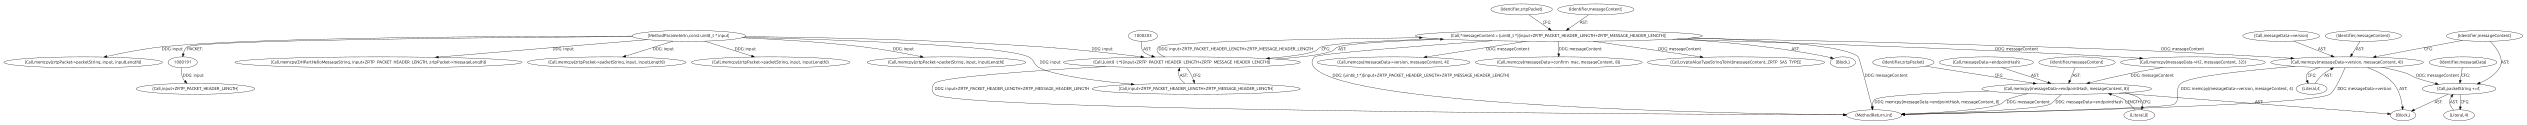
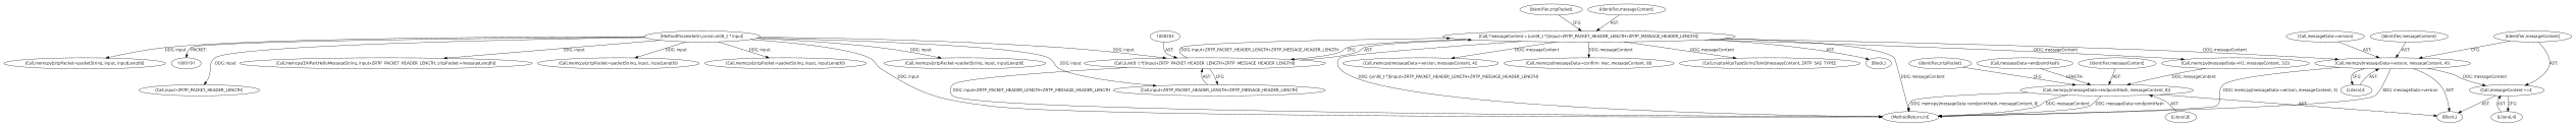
  digraph {
    fontname=Ubuntu
    node [fontname=Ubuntu]
    edge [fontname=Ubuntu]
    n1 [label="(Call,memcpy(messageData->endpointHash, messageContent, 8))"]
    n2 [label="(Block,)"]
    n3 [label="(Literal,8)"]
    n4 [label="(MethodReturn,int)"]
-   n5 [label="(Call,packetString +=4)"]
+   n5 [label="(Call,messageContent +=4)"]
    n6 [label="(Literal,4)"]
    n7 [label="(Call,memcpy(messageData->version, messageContent, 4))"]
    n8 [label="(Literal,4)"]
    n9 [label="(Call,*messageContent = (uint8_t *)(input+ZRTP_PACKET_HEADER_LENGTH+ZRTP_MESSAGE_HEADER_LENGTH))"]
    n10 [label="(Call,(uint8_t *)(input+ZRTP_PACKET_HEADER_LENGTH+ZRTP_MESSAGE_HEADER_LENGTH))"]
    n11 [label="(Call,memcpy(messageData->version, messageContent, 4))"]
    n12 [label="(Call,memcpy(messageData->confirm_mac, messageContent, 8))"]
    n13 [label="(Call,cryptoAlgoTypeStringToInt(messageContent, ZRTP_SAS_TYPE))"]
    n14 [label="(Block,)"]
    n15 [label="(Call,memcpy(messageData->H2, messageContent, 32))"]
    n16 [label="(Call,input+ZRTP_PACKET_HEADER_LENGTH+ZRTP_MESSAGE_HEADER_LENGTH)"]
    n17 [label="(MethodParameterIn,const uint8_t * input)"]
    n18 [label="(Call,memcpy(zrtpPacket->packetString, input, inputLength))"]
    n19 [label="(Call,input+ZRTP_PACKET_HEADER_LENGTH)"]
    n20 [label="(Call,memcpy(zrtpPacket->packetString, input, inputLength))"]
    n21 [label="(Call,memcpy(DHPartHelloMessageString, input+ZRTP_PACKET_HEADER_LENGTH, zrtpPacket->messageLength))"]
    n22 [label="(Call,memcpy(zrtpPacket->packetString, input, inputLength))"]
    n23 [label="(Call,memcpy(zrtpPacket->packetString, input, inputLength))"]
    1000191
    n25 [label="(Identifier,messageContent)"]
    n26 [label="(Identifier,zrtpPacket)"]
    n27 [label="(Call,messageData->version)"]
    n28 [label="(Identifier,messageContent)"]
    n29 [label="(Call,messageData->endpointHash)"]
    n30 [label="(Identifier,messageContent)"]
    n31 [label="(Identifier,messageContent)"]
-   n32 [label="(Identifier,messageData)"]
    n33 [label="(Identifier,zrtpPacket)"]
    1000203
    n1 -> n2 [label="AST: "]
-   n1 -> n3 [label="CFG: "]
    n1 -> n4 [label="DDG: memcpy(messageData->endpointHash, messageContent, 8)"]
    n1 -> n4 [label="DDG: messageContent"]
    n1 -> n4 [label="DDG: messageData->endpointHash"]
-   n3 -> n1 [label="LENGTH: "]
+   n3 -> n1 [label="AST: "]
    n5 -> n2 [label="AST: "]
    n5 -> n6 [label="CFG: "]
    n6 -> n5 [label="AST: "]
    n7 -> n2 [label="AST: "]
    n7 -> n4 [label="DDG: messageData->version"]
    n7 -> n4 [label="DDG: memcpy(messageData->version, messageContent, 4)"]
    n7 -> n5 [label="DDG: messageContent"]
    n7 -> n8 [label="CFG: "]
    n8 -> n7 [label="AST: "]
    n9 -> n4 [label="DDG: messageContent"]
    n9 -> n4 [label="DDG: (uint8_t *)(input+ZRTP_PACKET_HEADER_LENGTH+ZRTP_MESSAGE_HEADER_LENGTH)"]
    n9 -> n7 [label="DDG: messageContent"]
    n9 -> n10 [label="CFG: "]
    n9 -> n11 [label="DDG: messageContent"]
    n9 -> n12 [label="DDG: messageContent"]
    n9 -> n13 [label="DDG: messageContent"]
    n9 -> n14 [label="AST: "]
    n9 -> n15 [label="DDG: messageContent"]
    n10 -> n4 [label="DDG: input+ZRTP_PACKET_HEADER_LENGTH+ZRTP_MESSAGE_HEADER_LENGTH"]
    n10 -> n9 [label="AST: "]
    n10 -> n9 [label="DDG: input+ZRTP_PACKET_HEADER_LENGTH+ZRTP_MESSAGE_HEADER_LENGTH"]
    n10 -> n16 [label="CFG: "]
    n15 -> n1 [label="DDG: messageContent"]
    n16 -> n10 [label="AST: "]
+   n17 -> n4 [label="DDG: input"]
    n17 -> n10 [label="DDG: input"]
    n17 -> n16 [label="DDG: input"]
    n17 -> n18 [label="DDG: input"]
-   1000191 -> n19 [label="DDG: input"]
+   n17 -> n19 [label="DDG: input"]
    n17 -> n20 [label="DDG: input"]
    n17 -> n21 [label="DDG: input"]
    n17 -> n22 [label="DDG: input"]
    n17 -> n23 [label="DDG: input"]
    n17 -> 1000191 [label="PACKET: "]
    n25 -> n7 [label="AST: "]
    n26 -> n9 [label="CFG: "]
    n27 -> n7 [label="AST: "]
    n28 -> n5 [label="AST: "]
    n28 -> n7 [label="CFG: "]
-   n29 -> n1 [label="AST: "]
+   n29 -> n1 [label="LENGTH: "]
    n30 -> n1 [label="AST: "]
    n31 -> n9 [label="AST: "]
-   n32 -> n5 [label="CFG: "]
    n33 -> n1 [label="CFG: "]
    1000203 -> n10 [label="AST: "]
  }
